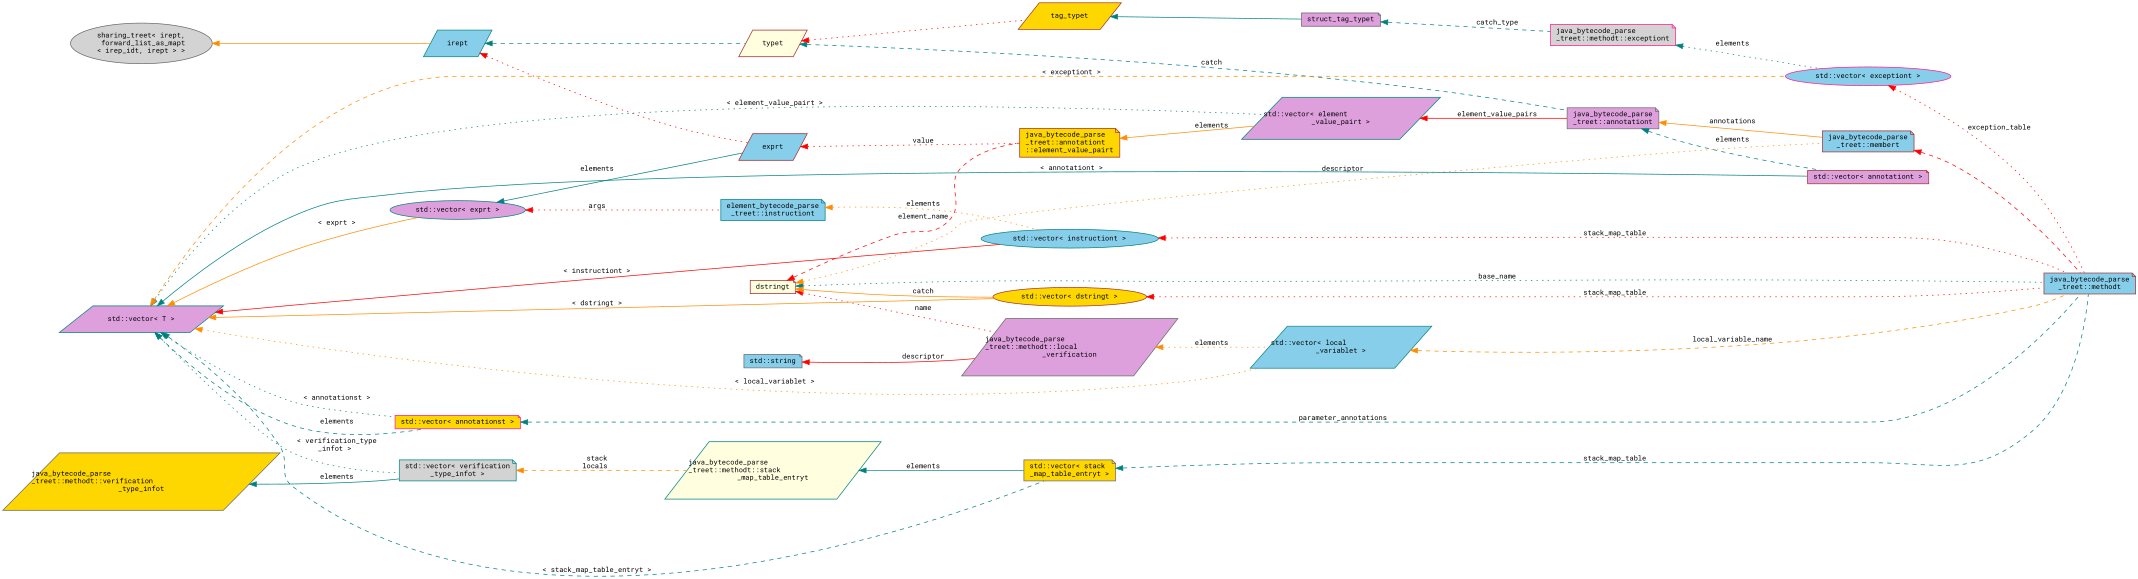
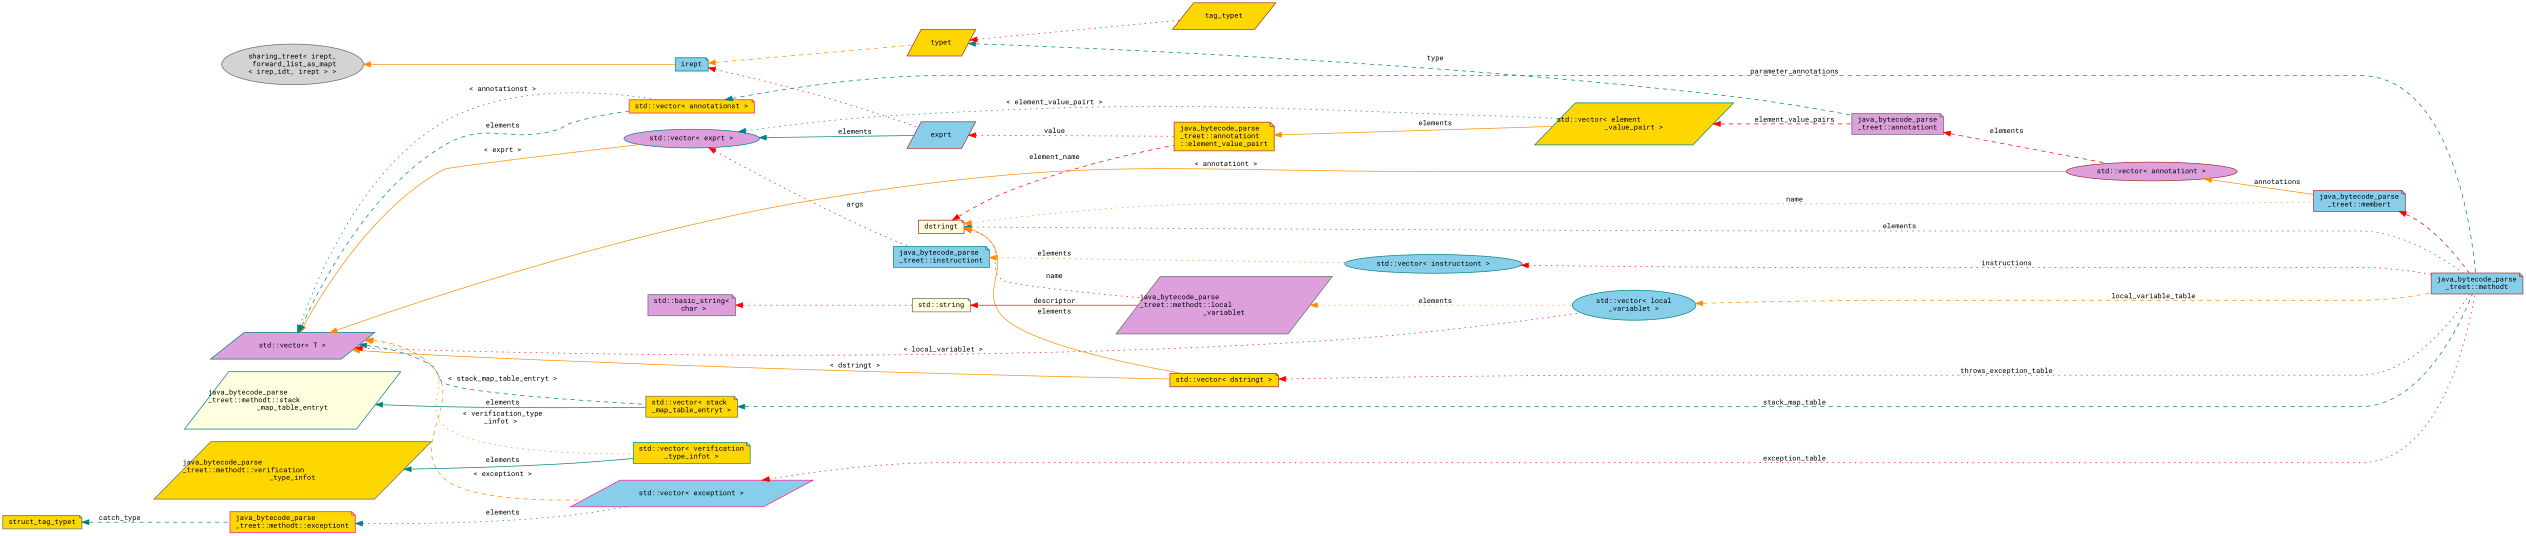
  digraph {
    fontname="Roboto Mono"
    rankdir=LR
    node [color=brown fillcolor=skyblue fontname="Roboto Mono" fontsize=10 shape=note style=filled]
    edge [color=teal dir=back fontname="Roboto Mono" fontsize=10 labelfontname=Helvetica labelfontsize=10 style=dotted]
    n1 [fontcolor=black height=0.2 label="java_bytecode_parse\l_treet::methodt" width=0.4]
    n2 [height=0.2 label="java_bytecode_parse\l_treet::membert" width=0.4]
-   n3 [fillcolor=plum height=0.2 label="std::vector\< annotationt \>" width=0.4]
+   n3 [fillcolor=plum height=0.2 label="std::vector\< annotationt \>" shape=ellipse width=0.4]
    n4 [color=gray40 fillcolor=plum height=0.2 label="java_bytecode_parse\l_treet::annotationt" width=0.4]
-   n5 [fillcolor=lightyellow height=0.2 label=typet shape=parallelogram width=0.4]
+   n5 [fillcolor=gold height=0.2 label=typet shape=parallelogram width=0.4]
    n6 [fillcolor=gold height=0.2 label=tag_typet shape=parallelogram width=0.4]
-   n7 [color=gray40 fillcolor=plum height=0.2 label=struct_tag_typet width=0.4]
-   n8 [color=teal height=0.2 label=irept shape=parallelogram width=0.4]
+   n7 [color=gray40 fillcolor=gold height=0.2 label=struct_tag_typet width=0.4]
+   n8 [color=teal height=0.2 label=irept width=0.4]
    n9 [height=0.2 label=exprt shape=parallelogram width=0.4]
    n10 [fillcolor=gold height=0.2 label="java_bytecode_parse\l_treet::annotationt\l::element_value_pairt" width=0.4]
    n11 [color=gray40 fillcolor=lightgrey height=0.2 label="sharing_treet\< irept,\l forward_list_as_mapt\l\< irep_idt, irept \> \>" shape=ellipse width=0.4]
-   n12 [color=teal fillcolor=plum height=0.2 label="std::vector\< element\l_value_pairt \>" shape=parallelogram width=0.4]
+   n12 [color=teal fillcolor=gold height=0.2 label="std::vector\< element\l_value_pairt \>" shape=parallelogram width=0.4]
    n13 [fillcolor=lightyellow height=0.2 label=dstringt width=0.4]
-   n14 [color=gray40 fillcolor=plum height=0.2 label="java_bytecode_parse\l_treet::methodt::local\l_verification" shape=parallelogram width=0.4]
-   n15 [fillcolor=gold height=0.2 label="std::vector\< dstringt \>" shape=ellipse width=0.4]
-   n16 [color=teal height=0.2 label="std::vector\< local\l_variablet \>" shape=parallelogram width=0.4]
+   n14 [color=gray40 fillcolor=plum height=0.2 label="java_bytecode_parse\l_treet::methodt::local\l_variablet" shape=parallelogram width=0.4]
+   n15 [fillcolor=gold height=0.2 label="std::vector\< dstringt \>" width=0.4]
+   n16 [color=teal height=0.2 label="std::vector\< local\l_variablet \>" shape=ellipse width=0.4]
    n17 [color=teal fillcolor=plum height=0.2 label="std::vector\< exprt \>" shape=ellipse width=0.4]
-   n18 [color=teal height=0.2 label="element_bytecode_parse\l_treet::instructiont" width=0.4]
+   n18 [color=teal height=0.2 label="java_bytecode_parse\l_treet::instructiont" width=0.4]
    n19 [color=teal fillcolor=plum height=0.2 label="std::vector\< T \>" shape=parallelogram width=0.4]
-   n20 [color=deeppink height=0.2 label="std::vector\< exceptiont \>" shape=ellipse width=0.4]
+   n20 [color=deeppink height=0.2 label="std::vector\< exceptiont \>" shape=parallelogram width=0.4]
    n21 [color=deeppink fillcolor=gold height=0.2 label="std::vector\< annotationst \>" width=0.4]
    n22 [color=gray40 fillcolor=gold height=0.2 label="std::vector\< stack\l_map_table_entryt \>" width=0.4]
-   n23 [color=teal fillcolor=lightgrey height=0.2 label="std::vector\< verification\l_type_infot \>" width=0.4]
+   n23 [color=teal fillcolor=gold height=0.2 label="std::vector\< verification\l_type_infot \>" width=0.4]
    n24 [color=teal height=0.2 label="std::vector\< instructiont \>" shape=ellipse width=0.4]
    n25 [color=teal fillcolor=lightyellow height=0.2 label="java_bytecode_parse\l_treet::methodt::stack\l_map_table_entryt" shape=parallelogram width=0.4]
-   n26 [color=gray40 height=0.2 label="std::string" width=0.4]
-   n28 [color=deeppink fillcolor=lightgrey height=0.2 label="java_bytecode_parse\l_treet::methodt::exceptiont" width=0.4]
+   n26 [color=gray40 fillcolor=lightyellow height=0.2 label="std::string" width=0.4]
+   n27 [color=gray40 fillcolor=plum height=0.2 label="std::basic_string\<\l char \>" width=0.4]
+   n28 [color=deeppink fillcolor=gold height=0.2 label="java_bytecode_parse\l_treet::methodt::exceptiont" width=0.4]
    n29 [color=gray40 fillcolor=gold height=0.2 label="java_bytecode_parse\l_treet::methodt::verification\l_type_infot" shape=parallelogram width=0.4]
    n2 -> n1 [color=red style=dashed]
-   n4 -> n2 [color=darkorange label=" annotations" style=solid]
-   n4 -> n3 [label=" elements" style=dashed]
-   n5 -> n4 [label=" catch" style=dashed]
+   n3 -> n2 [color=darkorange label=" annotations" style=solid]
+   n4 -> n3 [color=red label=" elements" style=dashed]
+   n5 -> n4 [label=" type" style=dashed]
    n5 -> n6 [color=red]
-   n6 -> n7 [style=solid]
    n7 -> n28 [label=" catch_type" style=dashed]
-   n8 -> n5 [style=dashed]
+   n8 -> n5 [color=darkorange style=dashed]
    n8 -> n9 [color=red]
    n9 -> n10 [color=red label=" value"]
    n10 -> n12 [color=darkorange label=" elements" style=solid]
    n11 -> n8 [color=darkorange style=solid]
-   n12 -> n4 [color=red label=" element_value_pairs" style=solid]
-   n13 -> n1 [label=" base_name"]
-   n13 -> n2 [color=darkorange label=" descriptor"]
+   n12 -> n4 [color=red label=" element_value_pairs" style=dashed]
+   n13 -> n1 [label=" elements"]
+   n13 -> n2 [color=darkorange label=" name"]
    n13 -> n10 [color=red label=" element_name" style=dashed]
    n13 -> n14 [color=red label=" name"]
-   n13 -> n15 [color=darkorange label=" catch" style=solid]
+   n13 -> n15 [color=darkorange label=" elements" style=solid]
    n14 -> n16 [color=darkorange label=" elements"]
-   n15 -> n1 [color=red label=" stack_map_table"]
-   n16 -> n1 [color=darkorange label=" local_variable_name" style=dashed]
+   n15 -> n1 [color=red label=" throws_exception_table"]
+   n16 -> n1 [color=darkorange label=" local_variable_table" style=dashed]
    n17 -> n9 [label=" elements" style=solid]
    n17 -> n18 [color=red label=" args"]
    n18 -> n24 [color=darkorange label=" elements"]
-   n19 -> n3 [label=" \< annotationt \>" style=solid]
-   n19 -> n12 [label=" \< element_value_pairt \>"]
+   n19 -> n3 [color=darkorange label=" \< annotationt \>" style=solid]
+   n17 -> n12 [label=" \< element_value_pairt \>"]
    n19 -> n15 [color=darkorange label=" \< dstringt \>" style=solid]
-   n19 -> n16 [color=darkorange label=" \< local_variablet \>"]
+   n19 -> n16 [color=red label=" \< local_variablet \>"]
    n19 -> n17 [color=darkorange label=" \< exprt \>" style=solid]
    n19 -> n20 [color=darkorange label=" \< exceptiont \>" style=dashed]
    n19 -> n21 [label=" elements" style=dashed]
    n19 -> n21 [label=" \< annotationst \>"]
    n19 -> n22 [label=" \< stack_map_table_entryt \>" style=dashed]
-   n19 -> n23 [label=" \< verification_type\l_infot \>"]
-   n19 -> n24 [color=red label=" \< instructiont \>" style=solid]
+   n19 -> n23 [color=darkorange label=" \< verification_type\l_infot \>"]
    n20 -> n1 [color=red label=" exception_table"]
    n21 -> n1 [label=" parameter_annotations" style=dashed]
    n22 -> n1 [label=" stack_map_table" style=dashed]
-   n23 -> n25 [color=darkorange label=" stack\nlocals" style=dashed]
-   n24 -> n1 [color=red label=" stack_map_table"]
+   n24 -> n1 [color=red label=" instructions"]
    n25 -> n22 [label=" elements" style=solid]
    n26 -> n14 [color=red label=" descriptor" style=solid]
+   n27 -> n26 [color=red]
    n28 -> n20 [label=" elements"]
    n29 -> n23 [label=" elements" style=solid]
  }
